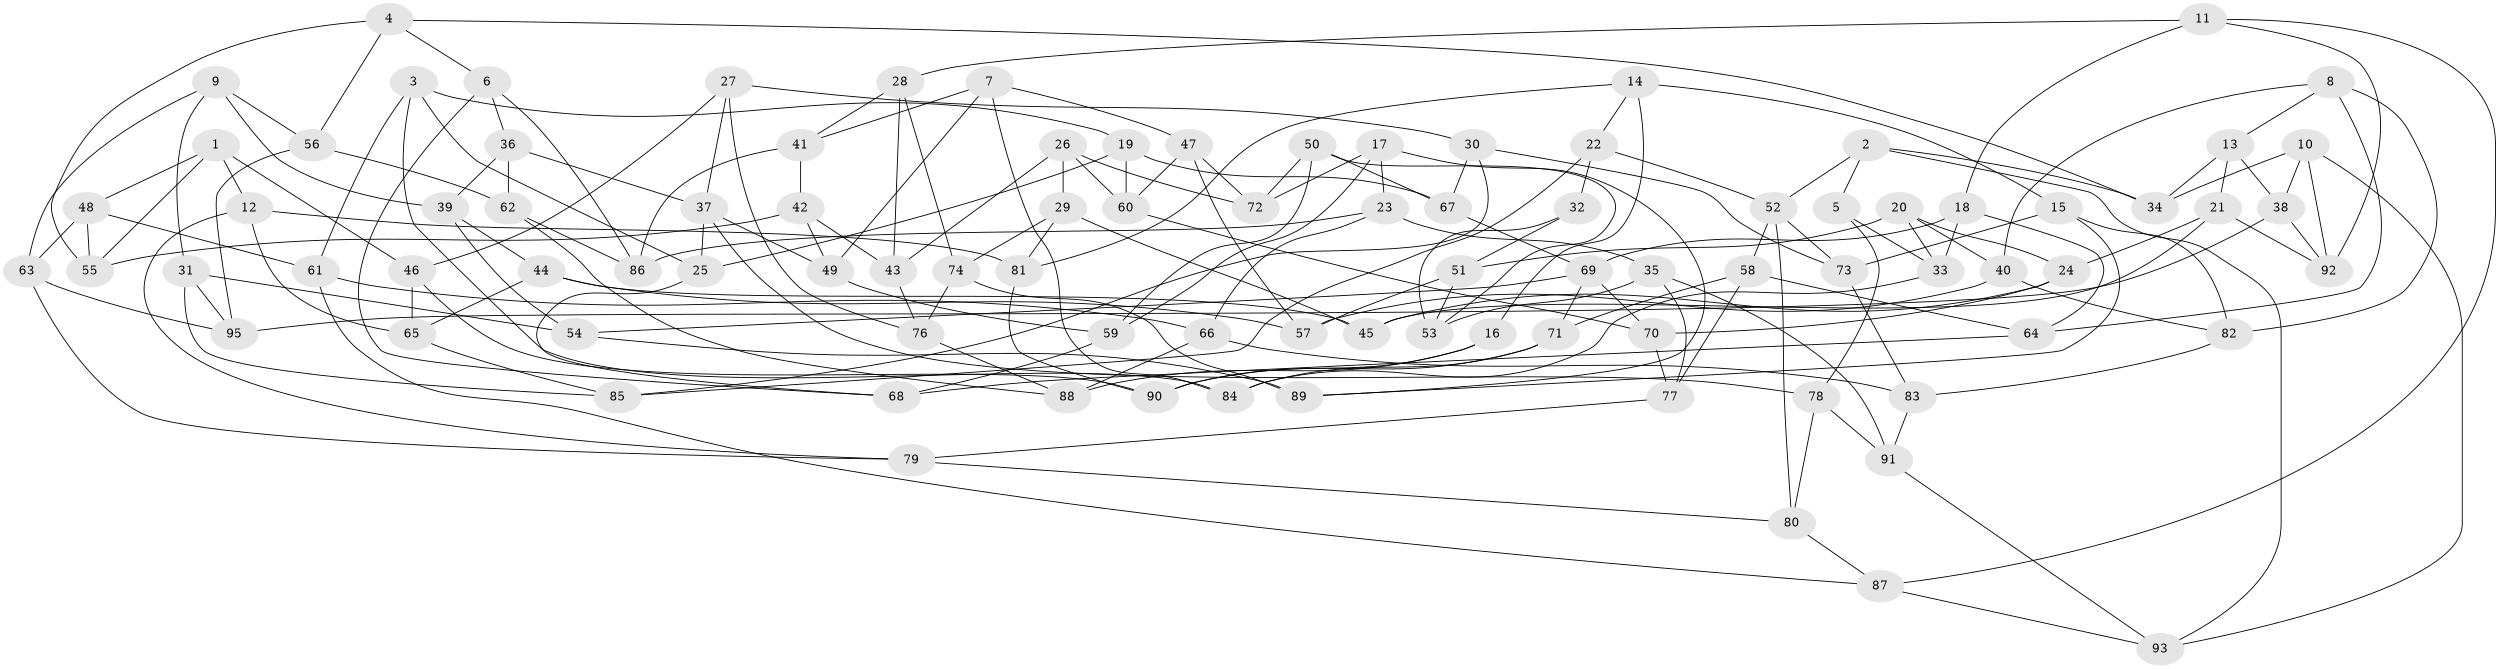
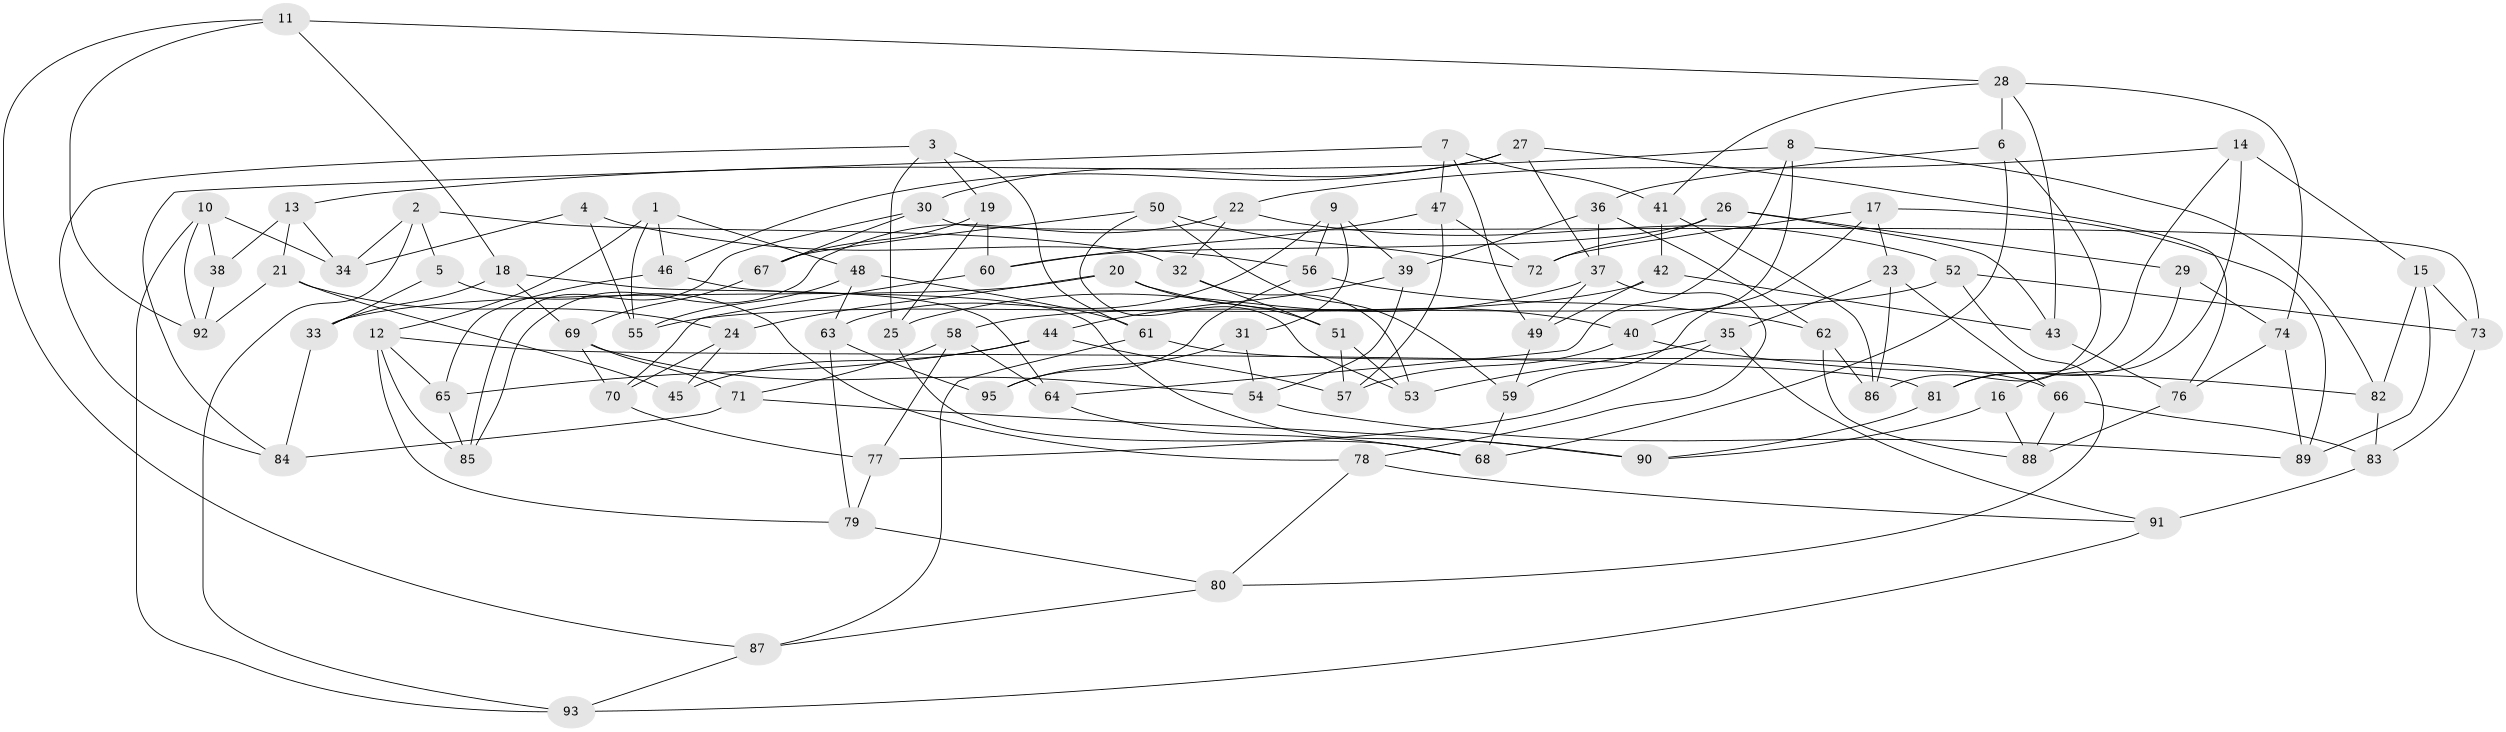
  graph {
    node [color=gray90 style=filled]
    1
    12
    46
    48
    55
    65
    79
    81
    90
    61
    63
    2
    5
    32
    34
    93
    33
    78
    51
    53
    3
    19
    25
    84
    60
    67
    68
    87
    66
    4
    6
    56
    36
    86
    n35 [label=95]
    62
    54
    89
    91
    80
    39
    37
    7
    41
    47
    49
    42
    72
    57
    59
    8
    13
    40
    64
    82
    38
    21
    83
    9
    31
    85
    44
    10
    92
    11
    18
    28
    69
    43
    74
    24
    45
    14
    15
    16
    22
    73
    88
    52
    17
    23
    35
    70
    71
    20
    58
    77
    26
    29
    76
    27
    30
    50
    1 -- 12
    1 -- 46
    1 -- 48
    1 -- 55
    12 -- 65
    12 -- 79
    12 -- 81
    46 -- 65
    46 -- 90
    48 -- 55
    48 -- 61
    48 -- 63
    65 -- 85
    79 -- 80
    81 -- 90
    61 -- 87
    61 -- 66
    63 -- 79
    63 -- n35
    2 -- 5
-   2 -- 52
+   2 -- 32
    2 -- 34
    2 -- 93
    5 -- 33
    5 -- 78
    32 -- 51
    32 -- 53
    33 -- 84
    78 -- 91
    78 -- 80
    51 -- 53
    51 -- 57
    3 -- 61
    3 -- 19
    3 -- 25
    3 -- 84
    19 -- 25
    19 -- 60
    19 -- 67
    25 -- 68
    60 -- 70
    67 -- 69
    87 -- 93
    66 -- 83
    66 -- 88
    4 -- 55
    4 -- 34
-   4 -- 6
+   28 -- 6
    4 -- 56
    6 -- 68
    6 -- 36
    6 -- 86
    56 -- n35
    56 -- 62
    36 -- 62
    36 -- 39
    36 -- 37
    62 -- 86
    62 -- 88
    54 -- 89
    91 -- 93
    80 -- 87
    39 -- 54
    39 -- 44
    37 -- 78
    37 -- 25
    37 -- 49
    7 -- 84
    7 -- 41
    7 -- 47
    7 -- 49
    41 -- 86
    41 -- 42
    47 -- 60
    47 -- 72
    47 -- 57
    49 -- 59
    42 -- 55
    42 -- 49
    42 -- 43
    59 -- 68
    8 -- 13
    8 -- 40
    8 -- 64
    8 -- 82
    13 -- 34
    13 -- 38
    13 -- 21
    40 -- 57
    40 -- 82
    64 -- 68
    82 -- 83
-   38 -- n35
    38 -- 92
    21 -- 92
    21 -- 24
    21 -- 45
    83 -- 91
    9 -- 63
    9 -- 56
    9 -- 39
    9 -- 31
    31 -- n35
    31 -- 54
-   31 -- 85
+   12 -- 85
    44 -- 65
    44 -- 57
    44 -- 45
    10 -- 34
    10 -- 93
    10 -- 38
    10 -- 92
    11 -- 87
    11 -- 92
    11 -- 18
    11 -- 28
    18 -- 33
    18 -- 64
    18 -- 69
    28 -- 41
    28 -- 43
    28 -- 74
    69 -- 54
    69 -- 70
    69 -- 71
    43 -- 76
    74 -- 89
    74 -- 76
    24 -- 45
    24 -- 70
    14 -- 81
    14 -- 15
    14 -- 16
    14 -- 22
    15 -- 89
    15 -- 82
    15 -- 73
    16 -- 90
    16 -- 88
    22 -- 32
    22 -- 85
    22 -- 52
    73 -- 83
    52 -- 80
    52 -- 73
    52 -- 58
    17 -- 89
    17 -- 72
    17 -- 59
    17 -- 23
    23 -- 66
    23 -- 86
    23 -- 35
    35 -- 53
    35 -- 91
    35 -- 77
    70 -- 77
    71 -- 90
    71 -- 84
    20 -- 33
    20 -- 51
    20 -- 40
    20 -- 24
    58 -- 64
    58 -- 71
    58 -- 77
    77 -- 79
    26 -- 60
    26 -- 72
    26 -- 43
    26 -- 29
    29 -- 81
    29 -- 74
-   29 -- 45
    76 -- 88
    27 -- 46
    27 -- 37
    27 -- 76
    27 -- 30
    30 -- 67
    30 -- 85
    30 -- 73
    50 -- 53
    50 -- 67
    50 -- 72
    50 -- 59
  }
